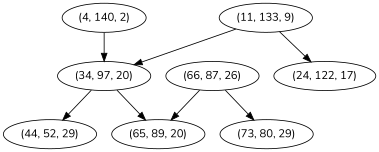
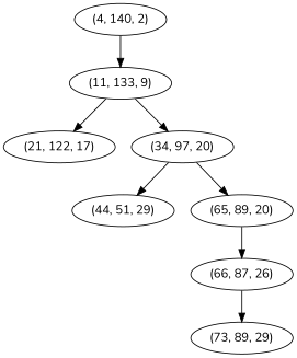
  digraph {
    fontname=Nunito
    node [fontname=Nunito]
    edge [fontname=Nunito]
    n1 [label="(4, 140, 2)"]
    "(11, 133, 9)"
-   "(21, 122, 17)" [label="(24, 122, 17)"]
+   "(21, 122, 17)"
    "(34, 97, 20)"
-   "(44, 51, 29)" [label="(44, 52, 29)"]
+   "(44, 51, 29)"
    n6 [label="(65, 89, 20)"]
    "(66, 87, 26)"
-   "(73, 80, 29)"
-   n1 -> "(34, 97, 20)"
+   "(73, 80, 29)" [label="(73, 89, 29)"]
+   n1 -> "(11, 133, 9)"
    "(11, 133, 9)" -> "(21, 122, 17)"
    "(11, 133, 9)" -> "(34, 97, 20)"
    "(34, 97, 20)" -> "(44, 51, 29)"
    "(34, 97, 20)" -> n6
-   "(66, 87, 26)" -> n6
+   n6 -> "(66, 87, 26)"
    "(66, 87, 26)" -> "(73, 80, 29)"
  }
